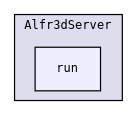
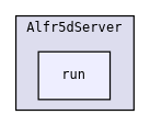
  digraph {
    compound=true
    fontname="DejaVu Sans Mono"
    n1 [fillcolor="#eeeeff" fontname="DejaVu Sans Mono" fontsize=10 label=run pencolor=black shape=box style=filled]
    subgraph cluster_1 {
      bgcolor="#ddddee"
      fontsize=10
-     label=Alfr3dServer
+     label=Alfr5dServer
      pencolor=black
      n1
    }
  }
